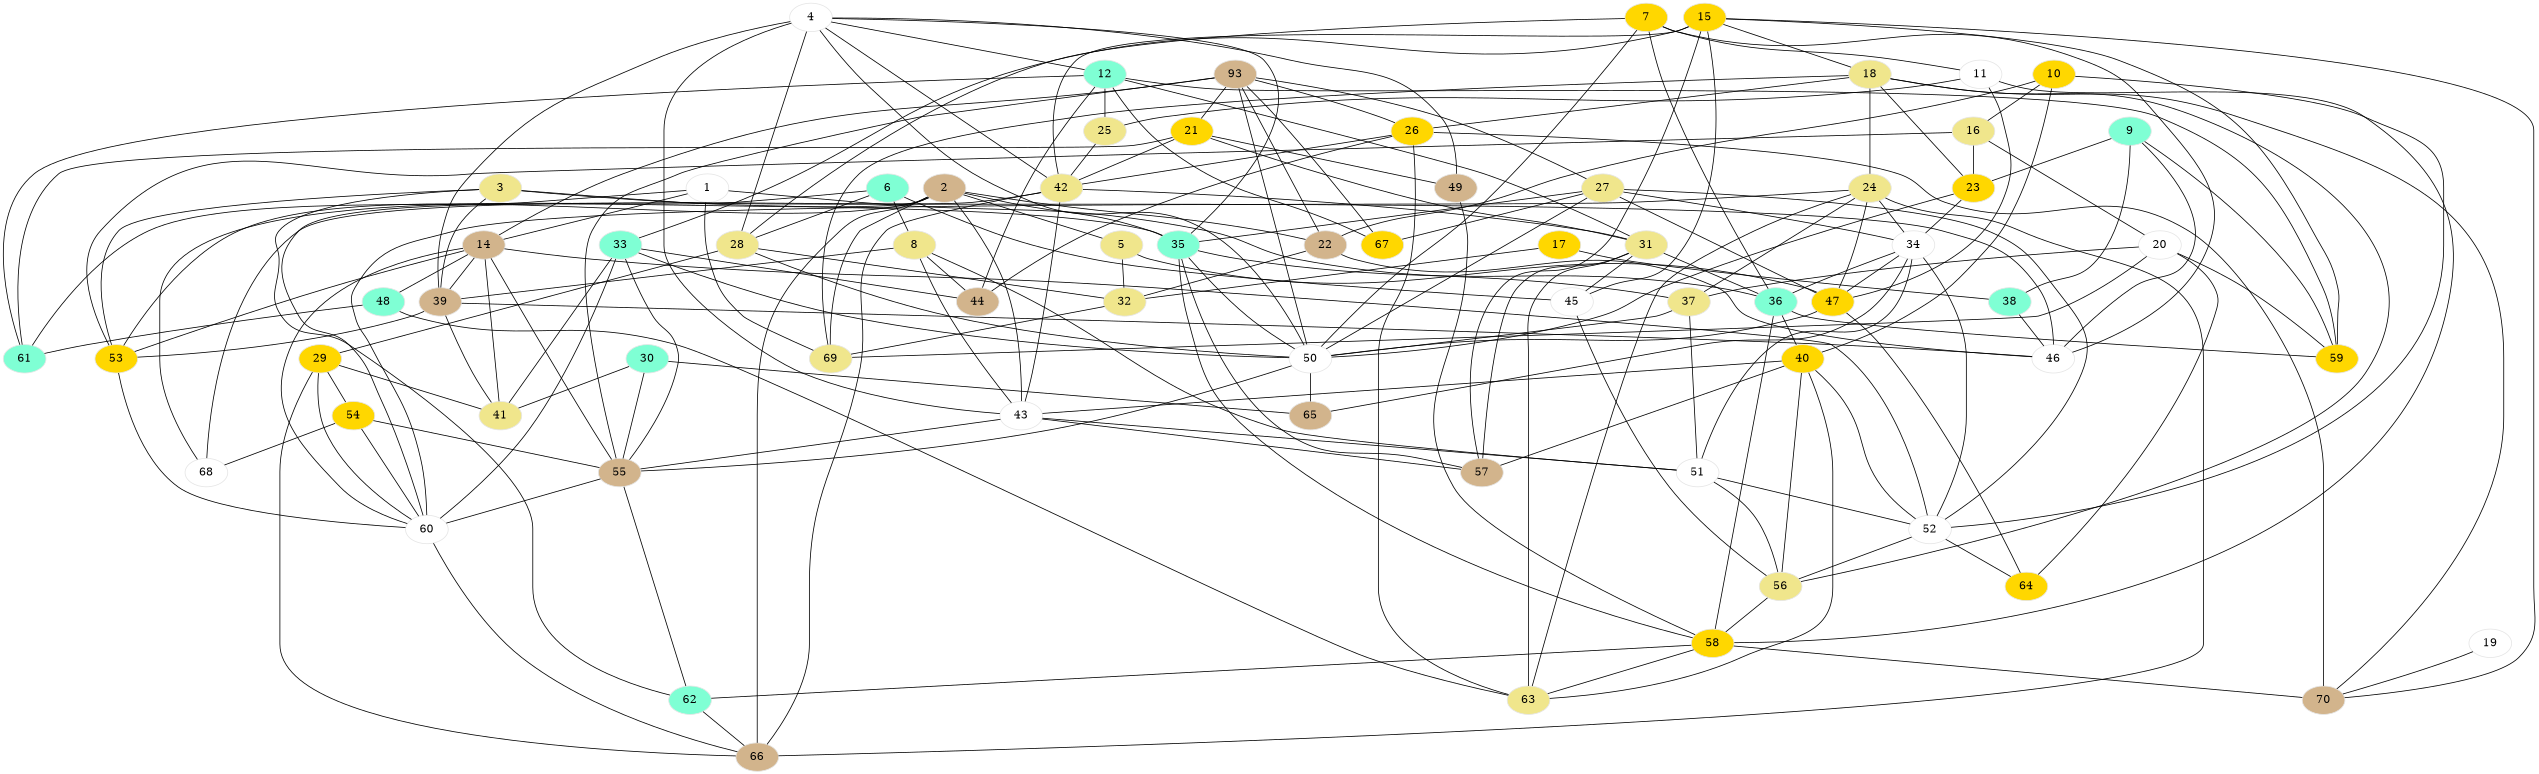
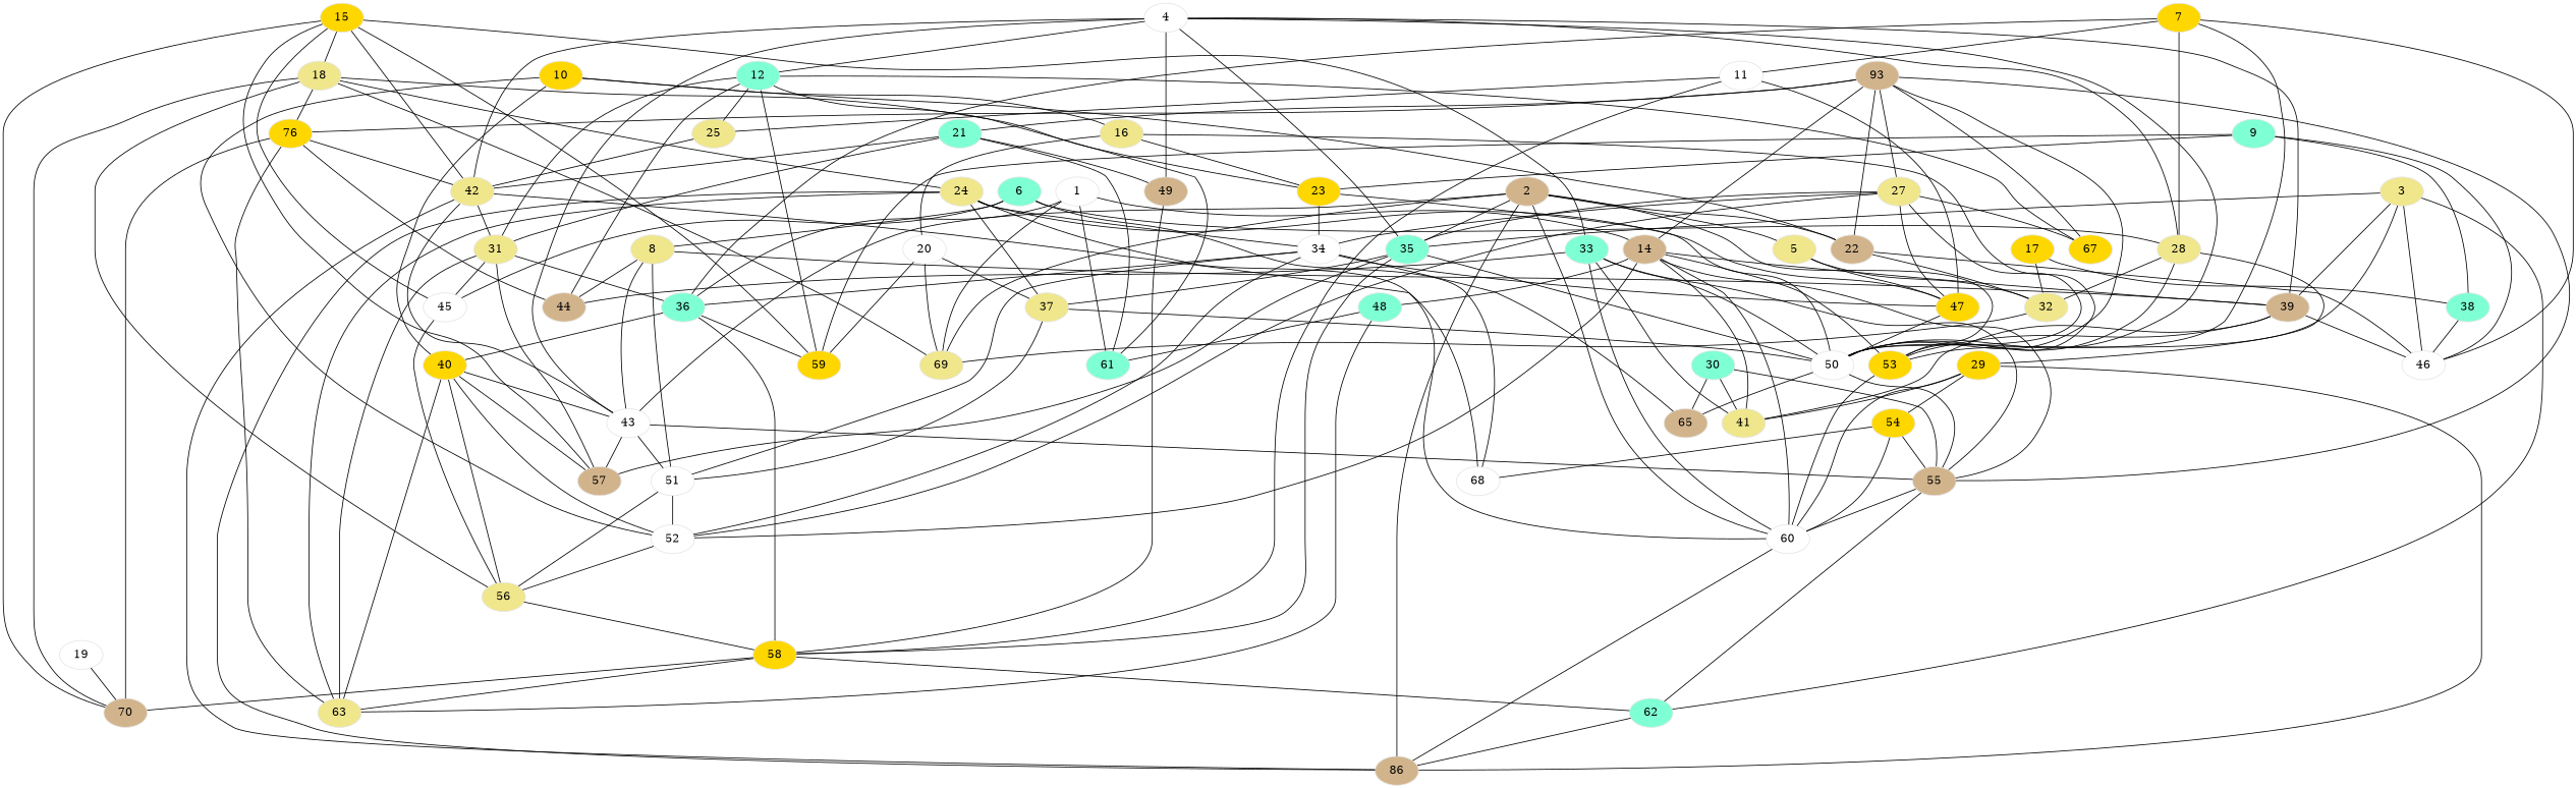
  graph {
    node [color=gray90 fillcolor=khaki style=filled]
    edge [weight=1.0]
    1 [fillcolor=white]
    14 [fillcolor=tan]
    36 [fillcolor=aquamarine]
    61 [fillcolor=aquamarine]
    69
    53 [fillcolor=gold]
    60 [fillcolor=white]
    39 [fillcolor=tan]
    52 [fillcolor=white]
    55 [fillcolor=tan]
    41
    48 [fillcolor=aquamarine]
    59 [fillcolor=gold]
    40 [fillcolor=gold]
    58 [fillcolor=gold]
    2 [fillcolor=tan]
    5
    22 [fillcolor=tan]
    35 [fillcolor=aquamarine]
    43 [fillcolor=white]
-   66 [fillcolor=tan]
+   66 [fillcolor=tan label=86]
    32
    47 [fillcolor=gold]
    46 [fillcolor=white]
    50 [fillcolor=white]
    57 [fillcolor=tan]
    37
    51 [fillcolor=white]
    3
    62 [fillcolor=aquamarine]
    4 [fillcolor=white]
    12 [fillcolor=aquamarine]
    28
    42
    49 [fillcolor=tan]
    44 [fillcolor=tan]
    25
    31
    67 [fillcolor=gold]
    29 [fillcolor=gold]
    68 [fillcolor=white]
    65 [fillcolor=tan]
-   64 [fillcolor=gold]
    6 [fillcolor=aquamarine]
    8
    45 [fillcolor=white]
    56
    7 [fillcolor=gold]
    11 [fillcolor=white]
    9 [fillcolor=aquamarine]
    23 [fillcolor=gold]
    38 [fillcolor=aquamarine]
    34 [fillcolor=white]
    10 [fillcolor=gold]
    16
    20 [fillcolor=white]
    63
    70 [fillcolor=tan]
    n59 [fillcolor=tan label=93]
-   21 [fillcolor=gold]
-   26 [fillcolor=gold]
+   21 [fillcolor=aquamarine]
+   26 [fillcolor=gold label=76]
    27
    15 [fillcolor=gold]
    18
    33 [fillcolor=aquamarine]
    24
    17 [fillcolor=gold]
    19 [fillcolor=white]
    54 [fillcolor=gold]
    30 [fillcolor=aquamarine]
    1 -- 14
    1 -- 36
    1 -- 61
    1 -- 69
    14 -- 53
    14 -- 60
    14 -- 39
    14 -- 52
    14 -- 55
    14 -- 41
    14 -- 48
    36 -- 59
    36 -- 40
    36 -- 58
    53 -- 60
    60 -- 66
    39 -- 53
    39 -- 41
    39 -- 46
-   52 -- 64
    52 -- 56
    55 -- 60
    55 -- 62
    48 -- 61
    48 -- 63
    40 -- 52
    40 -- 43
    40 -- 57
    40 -- 56
    40 -- 63
    58 -- 62
    58 -- 63
    58 -- 70 [weight=2.0]
    2 -- 69
    2 -- 53
    2 -- 60
    2 -- 5
    2 -- 22
    2 -- 35
    2 -- 43
    2 -- 66
    5 -- 32
    5 -- 47
    22 -- 32
    22 -- 46
    35 -- 58
    35 -- 50 [weight=2.0]
    35 -- 57 [weight=2.0]
    35 -- 37 [weight=2.0]
    43 -- 55
    43 -- 57
    43 -- 51
    32 -- 69
    47 -- 50
-   47 -- 64
    50 -- 55
    50 -- 65
    37 -- 50
    37 -- 51
    51 -- 52
    51 -- 56
    3 -- 53
    3 -- 39
    3 -- 35
    3 -- 46 [weight=2.0]
    3 -- 62
    62 -- 66
    4 -- 39
    4 -- 35
    4 -- 43 [weight=2.0]
    4 -- 50
    4 -- 12
    4 -- 28
    4 -- 42
    4 -- 49
    12 -- 61
    12 -- 59
    12 -- 44
    12 -- 25
    12 -- 31
    12 -- 67
    28 -- 32
    28 -- 50
    28 -- 29
    42 -- 43
    42 -- 66
    42 -- 31
    42 -- 68
    49 -- 58
    25 -- 42
    31 -- 36
    31 -- 57
    31 -- 45
    31 -- 63
    29 -- 60
    29 -- 41
    29 -- 66
    29 -- 54
    6 -- 28
    6 -- 68
    6 -- 8
    6 -- 45
    8 -- 39
    8 -- 43
    8 -- 51
    8 -- 44
    45 -- 56
    56 -- 58
    7 -- 36
    7 -- 46
    7 -- 50
    7 -- 28
    7 -- 11
    11 -- 58
    11 -- 47
    11 -- 25
    9 -- 59
    9 -- 46
    9 -- 23
    9 -- 38 [weight=2.0]
    23 -- 50
    23 -- 34
    38 -- 46
    34 -- 36
    34 -- 52
    34 -- 47
    34 -- 51
    34 -- 65
    10 -- 52
    10 -- 40
    10 -- 22
    10 -- 16
    16 -- 53
    16 -- 23
    16 -- 20
    20 -- 69
    20 -- 59
    20 -- 37
-   20 -- 64
    n59 -- 14
    n59 -- 55
    n59 -- 22
    n59 -- 50
    n59 -- 67
    n59 -- 21
    n59 -- 26
    n59 -- 27
    21 -- 61
    21 -- 42
    21 -- 49
    21 -- 31 [weight=2.0]
    26 -- 42
    26 -- 44
    26 -- 63 [weight=2.0]
    26 -- 70 [weight=2.0]
    27 -- 52
    27 -- 35 [weight=2.0]
    27 -- 47
    27 -- 50
    27 -- 67 [weight=2.0]
    27 -- 34
    15 -- 59
    15 -- 57
    15 -- 42
    15 -- 45
    15 -- 70
    15 -- 18
    15 -- 33 [weight=2.0]
    18 -- 69
    18 -- 56
    18 -- 23
    18 -- 70
    18 -- 26
    18 -- 24
    33 -- 60
    33 -- 55
    33 -- 41
    33 -- 50
    33 -- 44
    24 -- 60
    24 -- 66 [weight=2.0]
    24 -- 47
    24 -- 37
    24 -- 34
    24 -- 63
    17 -- 32
    17 -- 38
    19 -- 70
    54 -- 60
    54 -- 55 [weight=2.0]
    54 -- 68
    30 -- 55
    30 -- 41
    30 -- 65
  }
